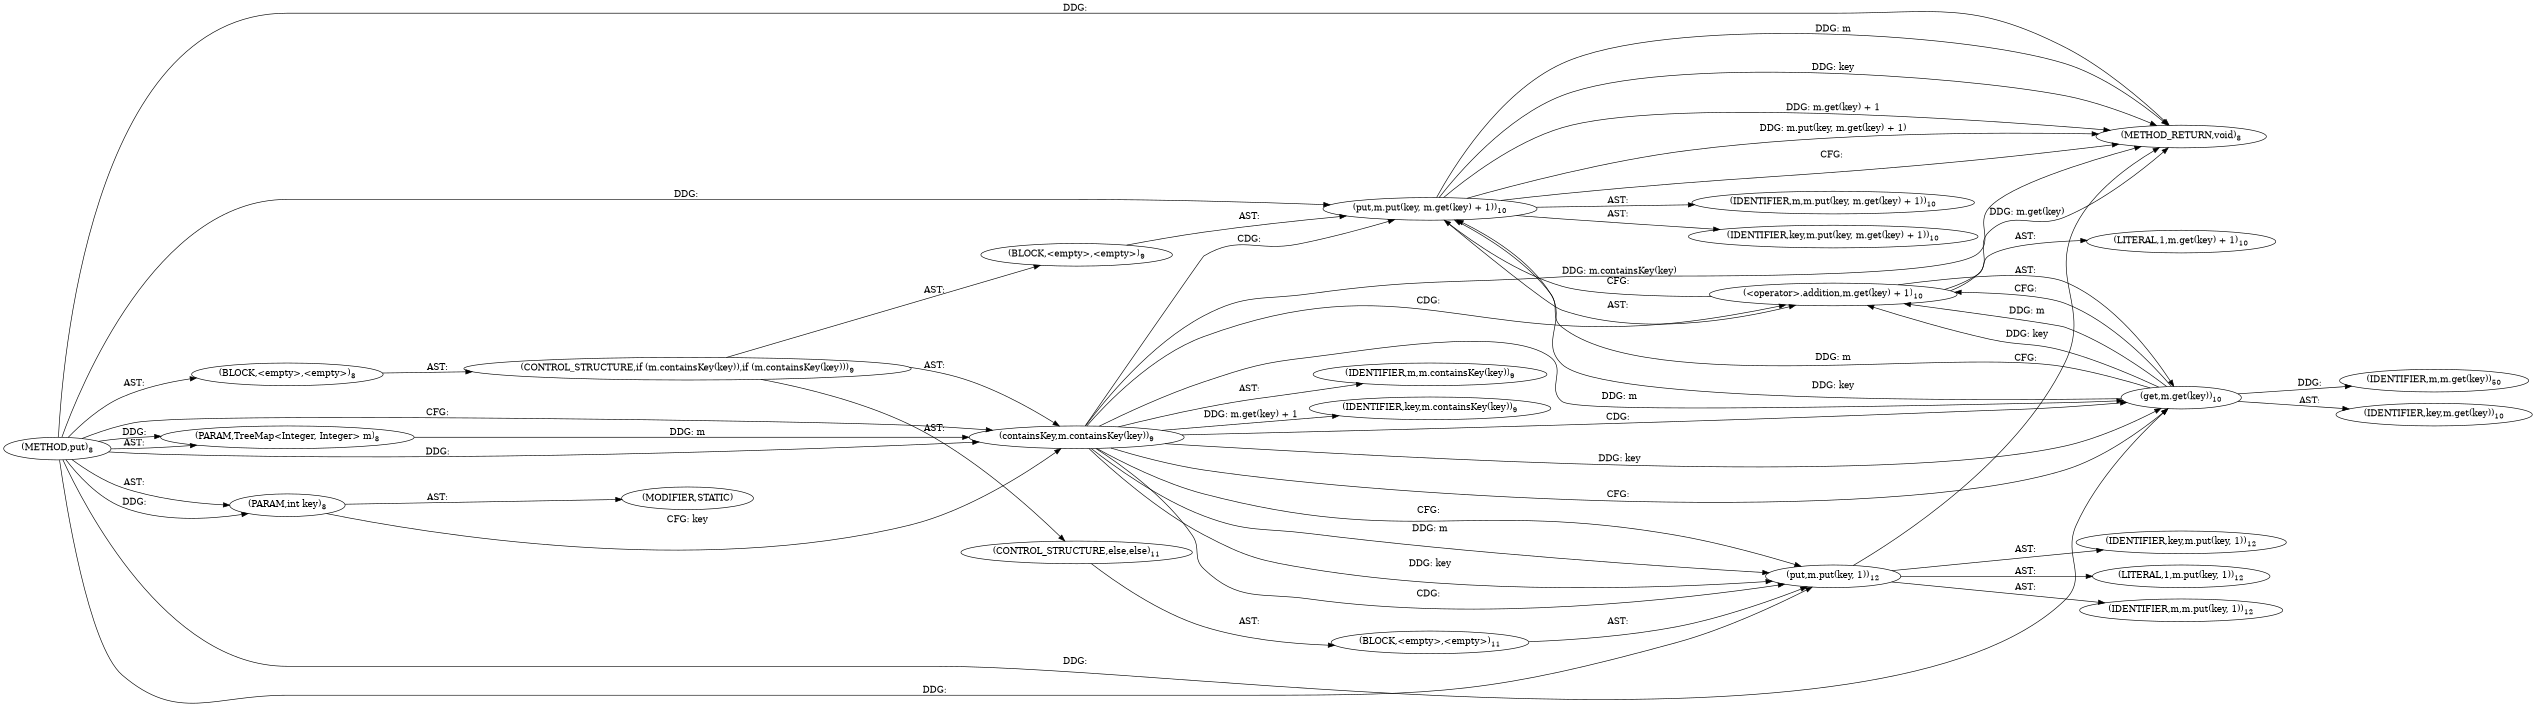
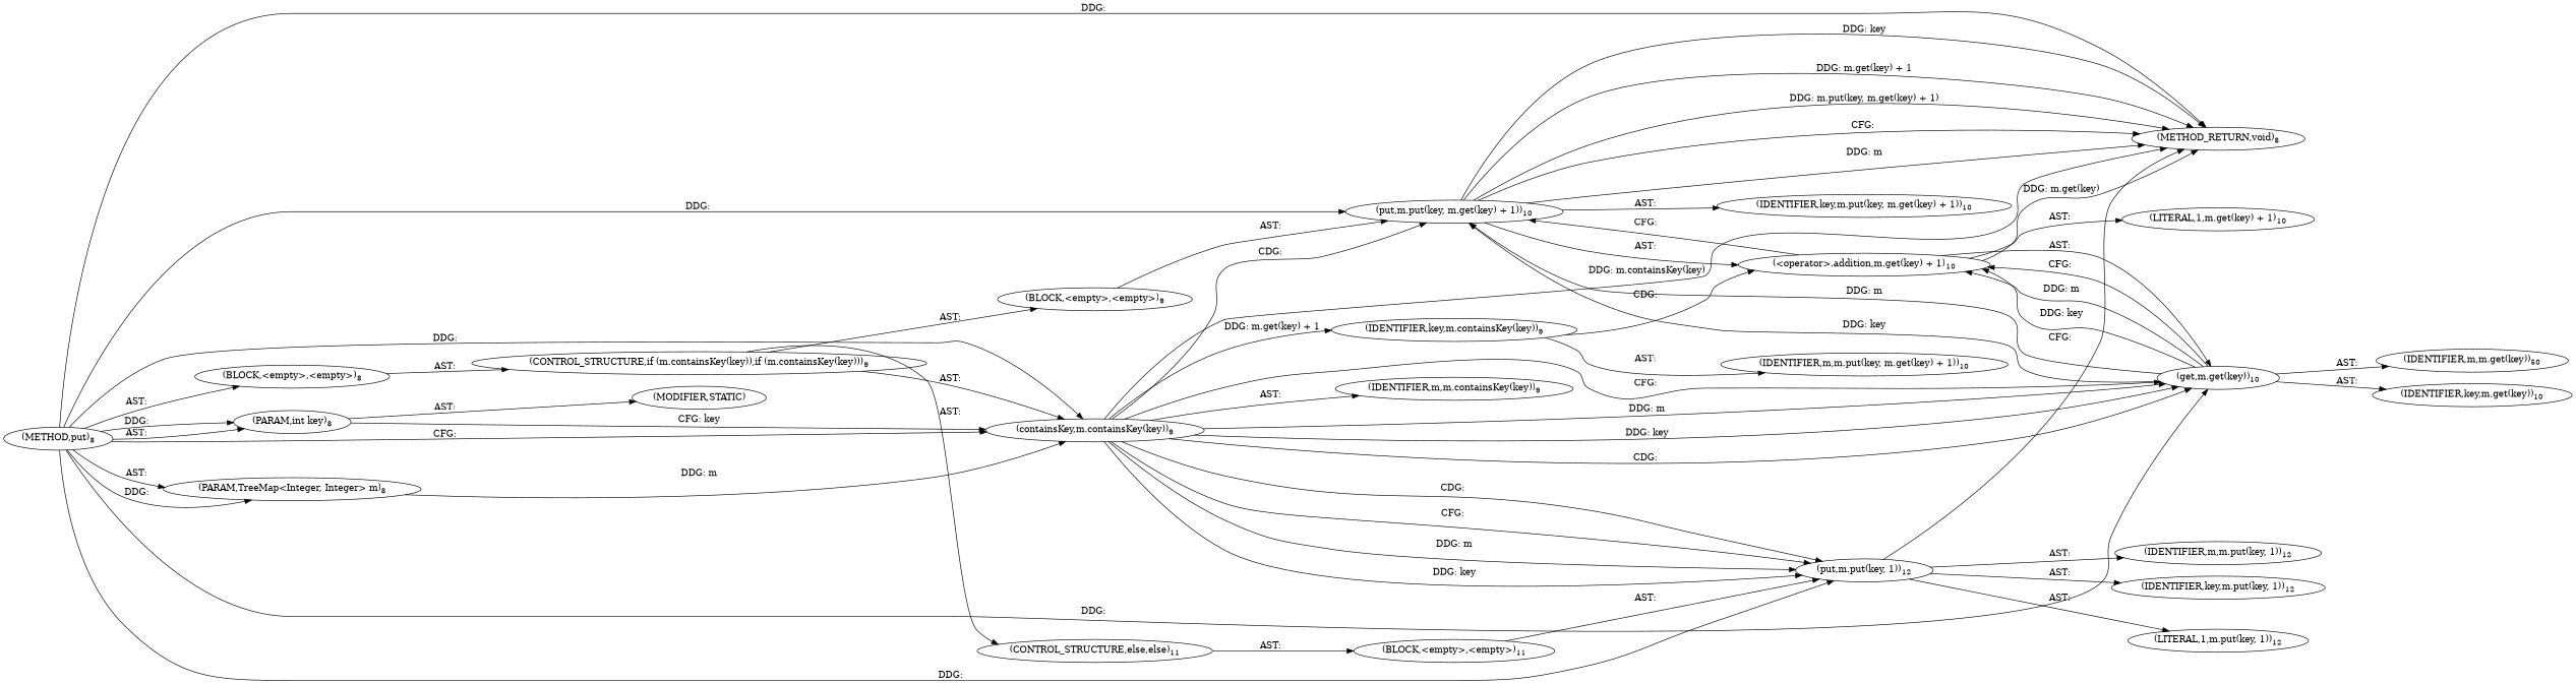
  digraph {
    rankdir=LR
    n1 [label=<(METHOD,put)<SUB>8</SUB>>]
    n2 [label=<(PARAM,TreeMap&lt;Integer, Integer&gt; m)<SUB>8</SUB>>]
    n3 [label=<(PARAM,int key)<SUB>8</SUB>>]
    n4 [label=<(BLOCK,&lt;empty&gt;,&lt;empty&gt;)<SUB>8</SUB>>]
    n5 [label=<(containsKey,m.containsKey(key))<SUB>9</SUB>>]
    n6 [label=<(put,m.put(key, m.get(key) + 1))<SUB>10</SUB>>]
    n7 [label=<(get,m.get(key))<SUB>10</SUB>>]
    n8 [label=<(put,m.put(key, 1))<SUB>12</SUB>>]
    n9 [label=<(METHOD_RETURN,void)<SUB>8</SUB>>]
    n10 [label=<(MODIFIER,STATIC)>]
    n11 [label=<(CONTROL_STRUCTURE,if (m.containsKey(key)),if (m.containsKey(key)))<SUB>9</SUB>>]
    n12 [label=<(&lt;operator&gt;.addition,m.get(key) + 1)<SUB>10</SUB>>]
    n13 [label=<(IDENTIFIER,m,m.containsKey(key))<SUB>9</SUB>>]
    n14 [label=<(IDENTIFIER,key,m.containsKey(key))<SUB>9</SUB>>]
    n15 [label=<(IDENTIFIER,m,m.put(key, m.get(key) + 1))<SUB>10</SUB>>]
    n16 [label=<(IDENTIFIER,key,m.put(key, m.get(key) + 1))<SUB>10</SUB>>]
    n17 [label=<(LITERAL,1,m.get(key) + 1)<SUB>10</SUB>>]
    n18 [label=<(IDENTIFIER,m,m.get(key))<SUB>50</SUB>>]
    n19 [label=<(IDENTIFIER,key,m.get(key))<SUB>10</SUB>>]
    n20 [label=<(IDENTIFIER,m,m.put(key, 1))<SUB>12</SUB>>]
    n21 [label=<(IDENTIFIER,key,m.put(key, 1))<SUB>12</SUB>>]
    n22 [label=<(LITERAL,1,m.put(key, 1))<SUB>12</SUB>>]
    n23 [label=<(BLOCK,&lt;empty&gt;,&lt;empty&gt;)<SUB>9</SUB>>]
    n24 [label=<(CONTROL_STRUCTURE,else,else)<SUB>11</SUB>>]
    n25 [label=<(BLOCK,&lt;empty&gt;,&lt;empty&gt;)<SUB>11</SUB>>]
    n1 -> n2 [label="AST: "]
    n1 -> n2 [label="DDG: "]
    n1 -> n3 [label="AST: "]
    n1 -> n3 [label="DDG: "]
    n1 -> n4 [label="AST: "]
    n1 -> n5 [label="CFG: "]
    n1 -> n5 [label="DDG: "]
    n1 -> n6 [label="DDG: "]
    n1 -> n7 [label="DDG: "]
    n1 -> n8 [label="DDG: "]
    n1 -> n9 [label="DDG: "]
    n2 -> n5 [label="DDG: m"]
    n3 -> n5 [label="CFG: key"]
    n3 -> n10 [label="AST: "]
    n4 -> n11 [label="AST: "]
    n5 -> n6 [label="CDG: "]
    n5 -> n7 [label="CFG: "]
    n5 -> n7 [label="DDG: m"]
    n5 -> n7 [label="DDG: key"]
    n5 -> n7 [label="CDG: "]
    n5 -> n8 [label="CFG: "]
    n5 -> n8 [label="DDG: m"]
    n5 -> n8 [label="DDG: key"]
    n5 -> n8 [label="CDG: "]
    n5 -> n9 [label="DDG: m.containsKey(key)"]
-   n5 -> n12 [label="CDG: "]
+   n14 -> n12 [label="CDG: "]
    n5 -> n13 [label="AST: "]
    n5 -> n14 [label="DDG: m.get(key) + 1"]
    n6 -> n9 [label="CFG: "]
    n6 -> n9 [label="DDG: m"]
    n6 -> n9 [label="DDG: key"]
    n6 -> n9 [label="DDG: m.get(key) + 1"]
    n6 -> n9 [label="DDG: m.put(key, m.get(key) + 1)"]
    n6 -> n12 [label="AST: "]
-   n6 -> n15 [label="AST: "]
+   n14 -> n15 [label="AST: "]
    n6 -> n16 [label="AST: "]
    n7 -> n6 [label="DDG: m"]
    n7 -> n6 [label="DDG: key"]
    n7 -> n12 [label="CFG: "]
    n7 -> n12 [label="DDG: m"]
    n7 -> n12 [label="DDG: key"]
-   n7 -> n18 [label="DDG: "]
+   n7 -> n18 [label="AST: "]
    n7 -> n19 [label="AST: "]
    n8 -> n9 [label="CFG: "]
    n8 -> n20 [label="AST: "]
    n8 -> n21 [label="AST: "]
    n8 -> n22 [label="AST: "]
    n11 -> n5 [label="AST: "]
    n11 -> n23 [label="AST: "]
    n11 -> n24 [label="AST: "]
    n12 -> n6 [label="CFG: "]
    n12 -> n7 [label="AST: "]
    n12 -> n9 [label="DDG: m.get(key)"]
    n12 -> n17 [label="AST: "]
    n23 -> n6 [label="AST: "]
    n24 -> n25 [label="AST: "]
    n25 -> n8 [label="AST: "]
  }
